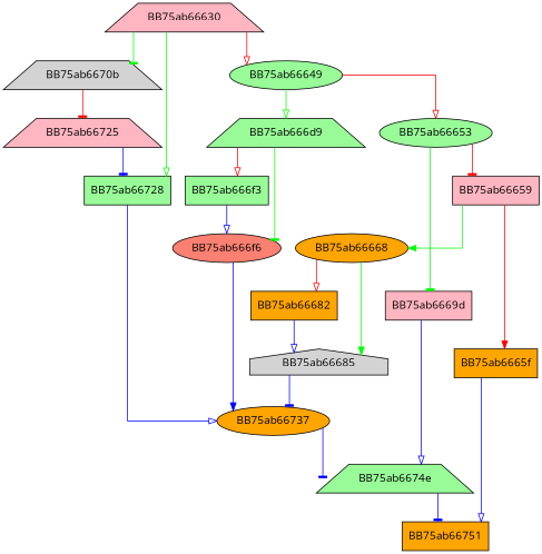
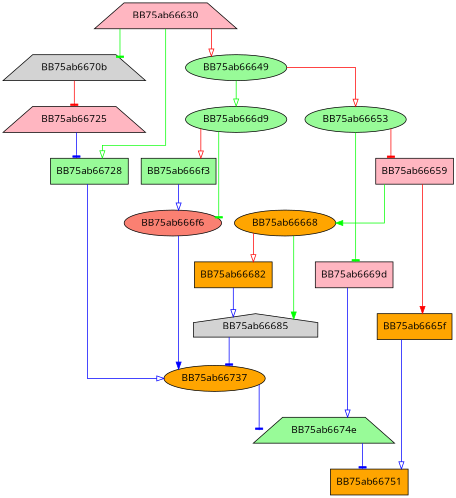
  digraph {
    fontname="Open Sans"
    splines=ortho
    node [fillcolor=palegreen fontname="Open Sans" shape=box style=filled]
    edge [arrowhead=onormal color=blue fontname="Open Sans"]
    BB75ab66630 [fillcolor=lightpink shape=trapezium]
    BB75ab6670b [fillcolor=lightgrey shape=trapezium]
    BB75ab66649 [shape=ellipse]
    BB75ab66728
    BB75ab66725 [fillcolor=lightpink shape=trapezium]
-   BB75ab666d9 [shape=trapezium]
+   BB75ab666d9 [shape=ellipse]
    BB75ab66653 [shape=ellipse]
    BB75ab66737 [fillcolor=orange shape=ellipse]
    BB75ab666f6 [fillcolor=salmon shape=ellipse]
    BB75ab666f3
    BB75ab6669d [fillcolor=lightpink]
    BB75ab66659 [fillcolor=lightpink]
    BB75ab6674e [shape=trapezium]
    BB75ab66668 [fillcolor=orange shape=ellipse]
    BB75ab6665f [fillcolor=orange]
    BB75ab66751 [fillcolor=orange]
    BB75ab66685 [fillcolor=lightgrey shape=house]
    BB75ab66682 [fillcolor=orange]
    BB75ab66630 -> BB75ab6670b [arrowhead=tee color=green]
    BB75ab66630 -> BB75ab66649 [color=red]
    BB75ab66630 -> BB75ab66728 [color=green]
    BB75ab6670b -> BB75ab66725 [arrowhead=tee color=red]
    BB75ab66649 -> BB75ab666d9 [color=green]
    BB75ab66649 -> BB75ab66653 [color=red]
    BB75ab66728 -> BB75ab66737
    BB75ab66725 -> BB75ab66728 [arrowhead=tee]
    BB75ab666d9 -> BB75ab666f6 [arrowhead=tee color=green]
    BB75ab666d9 -> BB75ab666f3 [color=red]
    BB75ab66653 -> BB75ab6669d [arrowhead=tee color=green]
    BB75ab66653 -> BB75ab66659 [arrowhead=tee color=red]
    BB75ab66737 -> BB75ab6674e [arrowhead=tee]
    BB75ab666f6 -> BB75ab66737 [arrowhead=normal]
    BB75ab666f3 -> BB75ab666f6
    BB75ab6669d -> BB75ab6674e
    BB75ab66659 -> BB75ab66668 [arrowhead=normal color=green]
    BB75ab66659 -> BB75ab6665f [arrowhead=normal color=red]
    BB75ab6674e -> BB75ab66751 [arrowhead=tee]
    BB75ab66668 -> BB75ab66685 [arrowhead=normal color=green]
    BB75ab66668 -> BB75ab66682 [color=red]
    BB75ab6665f -> BB75ab66751
    BB75ab66685 -> BB75ab66737 [arrowhead=tee]
    BB75ab66682 -> BB75ab66685
  }
